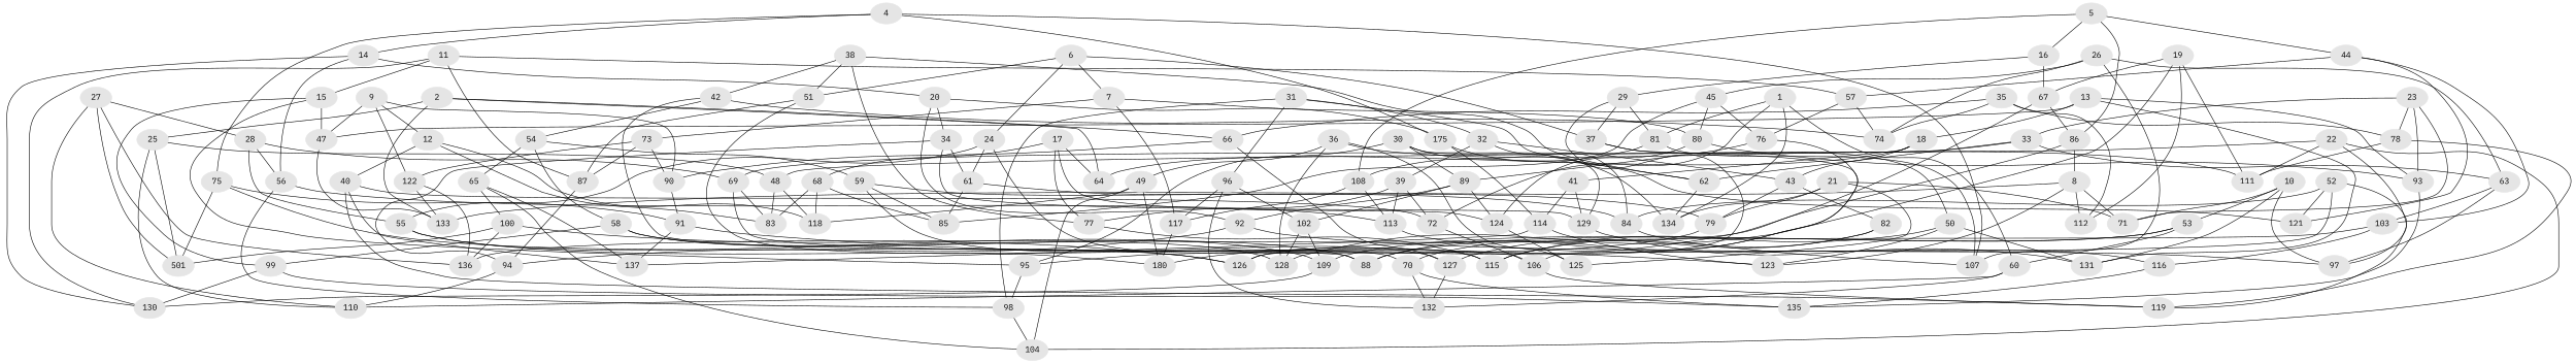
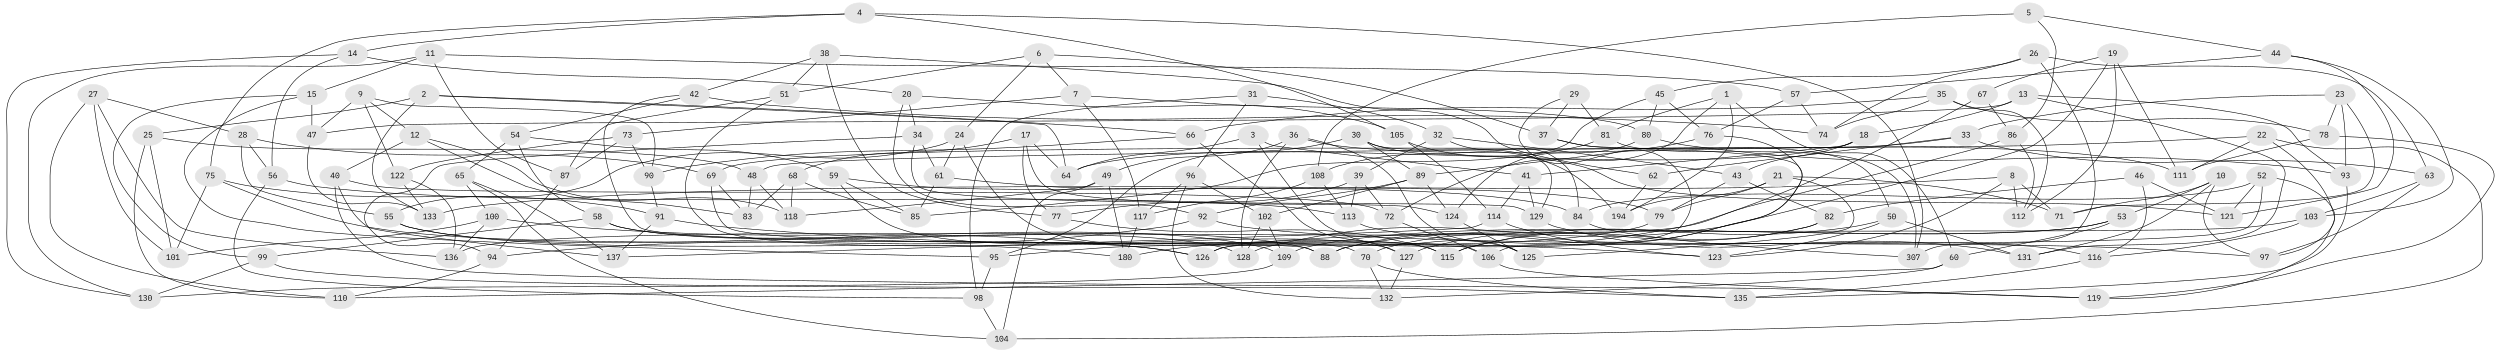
  graph {
    fontname="IBM Plex Mono"
    node [color=gray90 fontname="IBM Plex Mono" style=filled]
    edge [fontname="IBM Plex Mono"]
    1
    60
    72
    81
-   134
+   134 [label=194]
    110
    132
    106
-   107
+   107 [label=307]
    108
    2
    25
    64
    66
    133
    48
-   101 [label=501]
+   101
    90
    127
+   3
    41
    125
    129
    114
    102
    128
    109
    4
    14
    75
-   105 [label=175]
+   105
    130
    20
    56
    126
    91
    121
    5
-   16
    44
    86
    29
    67
    57
    103
    112
    136
    117
    113
    6
    7
    24
    37
    51
    73
    80
    55
    61
    115
    50
    70
    87
    122
    93
    124
    n66 [label=180]
    8
    71
    123
    9
    12
    47
    40
    83
    118
    10
    53
    97
    131
    88
    11
    15
    95
    99
    74
    76
    94
    119
    137
    13
    18
    43
    135
    34
    92
    98
+   46
    82
    116
    17
    68
    77
    85
    79
    19
    111
    21
    22
    104
    23
    33
    78
    63
    69
    62
    26
    45
    27
    28
    30
    89
    31
    32
    96
    39
    84
    35
    36
    49
    38
    42
    54
    58
    59
    65
    52
    100
    1 -- 60
    1 -- 72
    1 -- 81
    1 -- 134
    60 -- 110
    60 -- 132
    72 -- 106
    81 -- 107
    81 -- 108
    106 -- 119
    108 -- 117
    108 -- 113
    2 -- 25
    2 -- 64
    2 -- 66
    2 -- 133
    25 -- 110
    25 -- 48
    25 -- 101
    66 -- 90
    66 -- 127
    48 -- 83
    48 -- 118
    90 -- 91
    127 -- 132
+   3 -- 64
+   3 -- 41
+   3 -- 125
    41 -- 129
    41 -- 114
    129 -- 131
    114 -- 123
    114 -- 137
    102 -- 128
    102 -- 109
    109 -- 130
    4 -- 107
    4 -- 14
    4 -- 75
    4 -- 105
    14 -- 130
    14 -- 20
    14 -- 56
    75 -- 101
    75 -- 126
    75 -- 91
    105 -- 114
    105 -- 121
    20 -- 105
    20 -- 34
    20 -- 92
    56 -- 113
    56 -- 98
    91 -- 123
    91 -- 137
    5 -- 108
-   5 -- 16
    5 -- 44
    5 -- 86
-   16 -- 29
-   16 -- 67
    44 -- 121
    44 -- 57
    44 -- 103
-   86 -- 8
+   86 -- 112
    86 -- 136
    29 -- 81
    29 -- 126
    29 -- 37
    67 -- 86
    67 -- n66
    57 -- 74
    57 -- 76
    103 -- 126
    103 -- 116
    117 -- n66
    113 -- 116
    6 -- 7
    6 -- 24
    6 -- 37
    6 -- 51
    7 -- 117
    7 -- 73
    7 -- 80
    24 -- 55
    24 -- 61
    24 -- 115
    37 -- 50
    37 -- 70
    51 -- 70
    51 -- 87
    73 -- 90
    73 -- 87
    73 -- 122
    80 -- 93
    80 -- 124
    55 -- 109
    55 -- n66
    61 -- 85
    61 -- 79
    50 -- 115
    50 -- 123
    50 -- 131
    70 -- 132
    70 -- 135
    87 -- 94
    122 -- 133
    122 -- 136
    93 -- 135
    124 -- 125
    8 -- 133
    8 -- 112
    8 -- 71
    8 -- 123
    9 -- 90
    9 -- 122
    9 -- 12
    9 -- 47
    12 -- 40
    12 -- 83
    12 -- 118
    47 -- 133
    40 -- 72
    40 -- 119
    40 -- 137
    10 -- 71
    10 -- 53
    10 -- 97
    10 -- 131
    53 -- 60
    53 -- 109
    53 -- 88
    11 -- 130
    11 -- 57
    11 -- 87
    11 -- 15
    15 -- 47
    15 -- 95
    15 -- 99
    95 -- 98
    99 -- 130
    99 -- 135
    76 -- 88
    76 -- 89
    94 -- 110
    13 -- 93
    13 -- 47
    13 -- 131
    13 -- 18
    18 -- 64
    18 -- 41
    18 -- 43
    43 -- 82
    43 -- 79
    34 -- 129
    34 -- 61
    34 -- 94
    92 -- 97
    92 -- 94
    98 -- 104
+   46 -- 121
+   46 -- 82
+   46 -- 116
    82 -- 127
    82 -- 115
    116 -- 135
    17 -- 64
    17 -- 124
    17 -- 68
    17 -- 77
    68 -- 83
    68 -- 118
    68 -- 85
    77 -- 115
    79 -- 95
    19 -- 128
    19 -- 67
    19 -- 112
    19 -- 111
    21 -- 134
    21 -- 125
    21 -- 71
    21 -- 79
    22 -- 48
    22 -- 97
    22 -- 111
    22 -- 104
    23 -- 93
    23 -- 71
    23 -- 33
    23 -- 78
    33 -- 63
    33 -- 69
    33 -- 62
    78 -- 119
    78 -- 111
    63 -- 103
    63 -- 97
    69 -- 106
    69 -- 83
    62 -- 134
    26 -- 107
    26 -- 74
    26 -- 63
    26 -- 45
    45 -- 80
    45 -- 76
    45 -- 85
    27 -- 110
    27 -- 101
    27 -- 136
    27 -- 28
    28 -- 56
    28 -- 55
    28 -- 69
    30 -- 134
    30 -- 129
    30 -- 95
    30 -- 89
    89 -- 102
    89 -- 124
    89 -- 92
    31 -- 98
-   31 -- 62
    31 -- 32
    31 -- 96
    32 -- 43
    32 -- 39
    32 -- 84
    96 -- 132
    96 -- 102
    96 -- 117
    39 -- 72
    39 -- 113
    39 -- 77
    84 -- 107
    35 -- 66
    35 -- 112
    35 -- 74
    35 -- 78
    36 -- 125
    36 -- 128
    36 -- 111
    36 -- 49
    49 -- n66
    49 -- 118
    49 -- 104
    38 -- 51
    38 -- 77
    38 -- 62
    38 -- 42
    42 -- 88
    42 -- 74
    42 -- 54
    54 -- 58
    54 -- 59
    54 -- 65
    58 -- 128
    58 -- 88
    58 -- 99
    59 -- 127
    59 -- 85
    59 -- 84
    65 -- 137
    65 -- 104
    65 -- 100
    52 -- 106
    52 -- 121
    52 -- 119
    52 -- 84
    100 -- 101
    100 -- 126
    100 -- 136
  }
